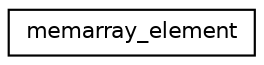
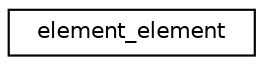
  digraph {
    rankdir=LR
-   n1 [color=black fillcolor=white fontname=Helvetica fontsize=10 height=0.2 label=memarray_element shape=record style=filled width=0.4]
+   n1 [color=black fillcolor=white fontname=Helvetica fontsize=10 height=0.2 label=element_element shape=record style=filled width=0.4]
  }
